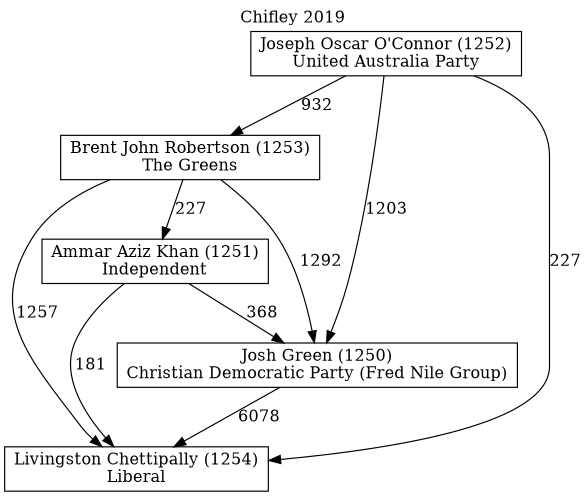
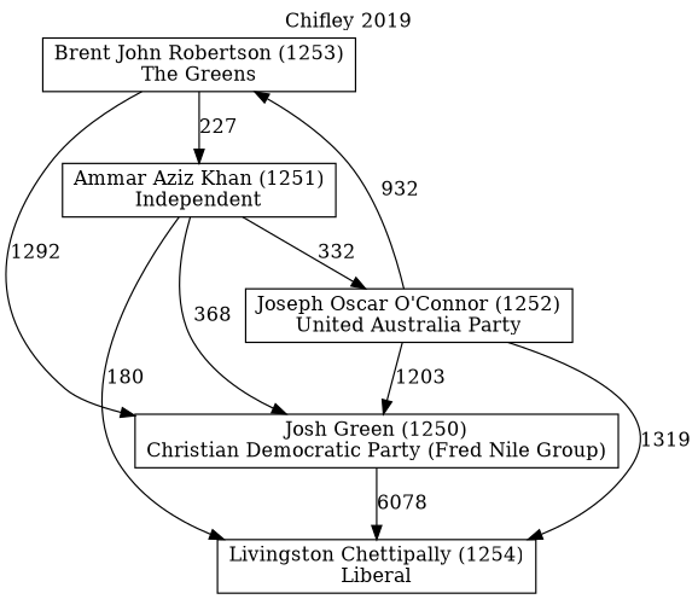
  digraph {
    label="Chifley 2019"
    labelloc=t
    mclimit=10
    node [shape=box]
    n1 [label="Livingston Chettipally (1254)\nLiberal"]
    n2 [label="Josh Green (1250)\nChristian Democratic Party (Fred Nile Group)"]
    n3 [label="Brent John Robertson (1253)\nThe Greens"]
    n4 [label="Ammar Aziz Khan (1251)\nIndependent"]
    n5 [label="Joseph Oscar O'Connor (1252)\nUnited Australia Party"]
    n2 -> n1 [label=6078]
-   n3 -> n1 [label=1257]
    n3 -> n2 [label=1292]
    n3 -> n4 [label=227]
-   n4 -> n1 [label=181]
+   n4 -> n1 [label=180]
    n4 -> n2 [label=368]
-   n5 -> n1 [label=227]
+   n4 -> n5 [label=332]
+   n5 -> n1 [label=1319]
    n5 -> n2 [label=1203]
    n5 -> n3 [label=932]
  }
